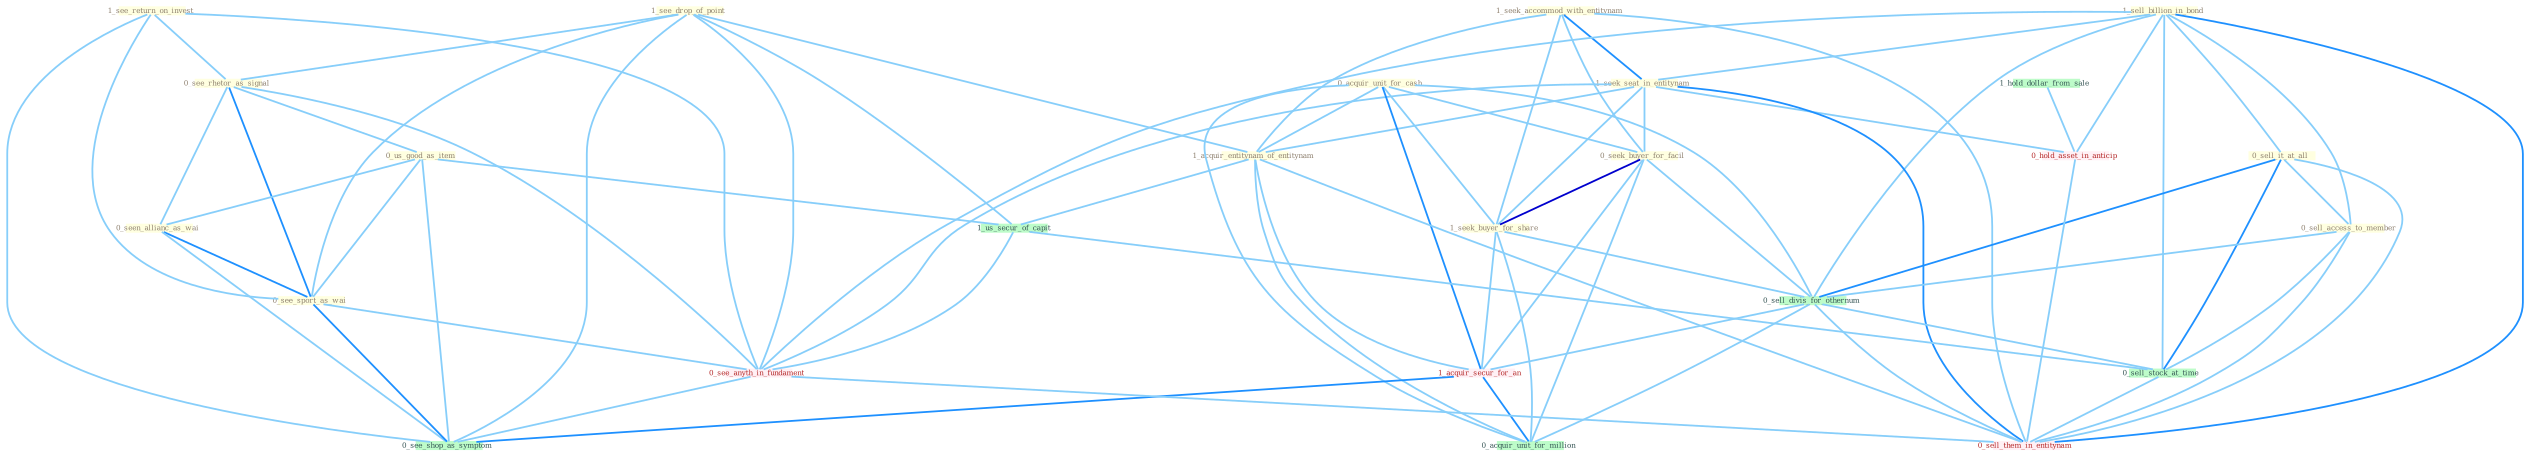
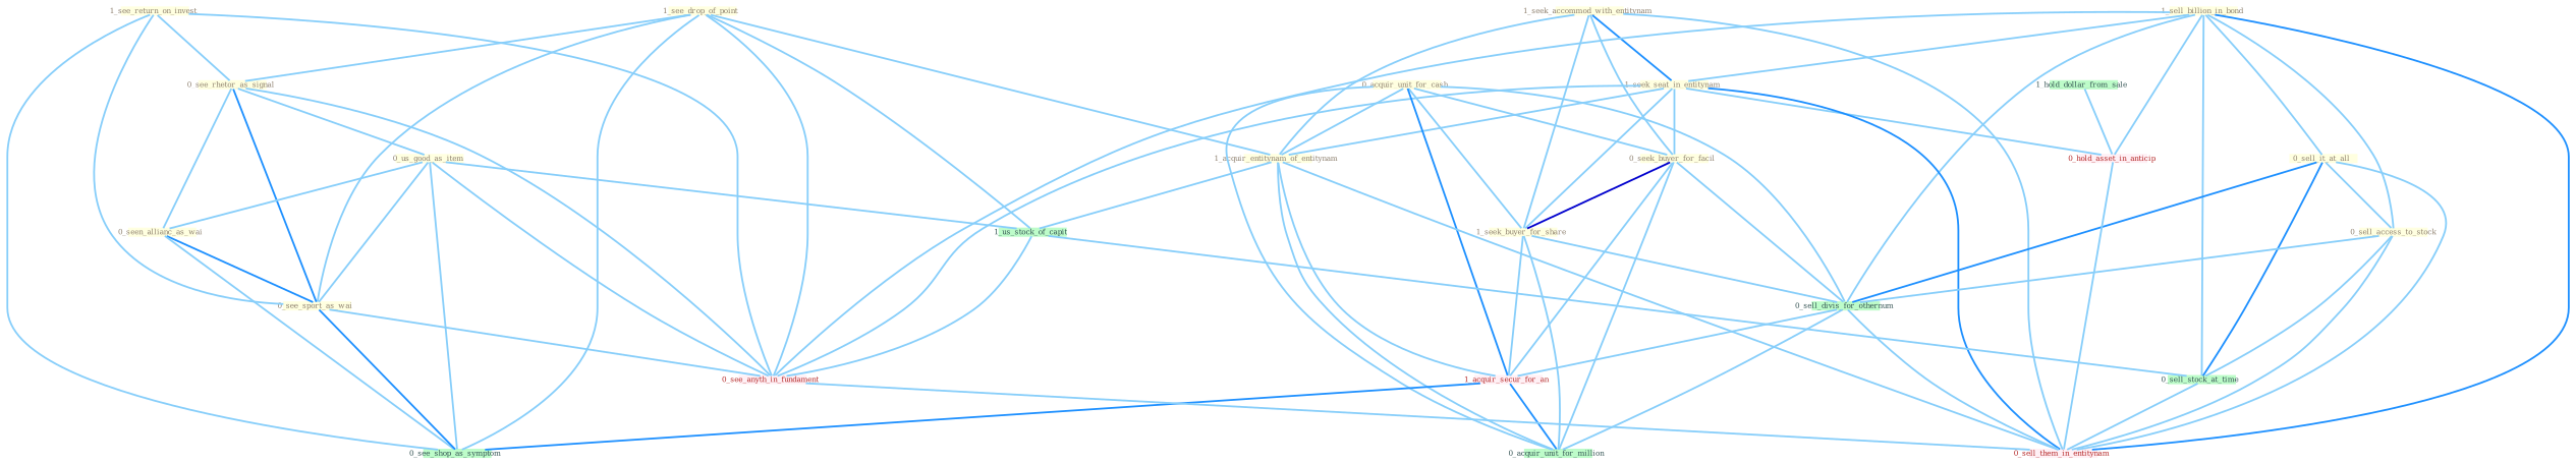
  graph {
    node [color="#ffffe0" fixedsize=true fontcolor="#8b7d6b" fontsize=4 shape=polygon style=filled]
    edge [color="#87cefa" w=1]
    "1_see_drop_of_point " [height=.06 width=.5]
    "1_see_return_on_invest " [height=.06 width=.5]
    "1_seek_accommod_with_entitynam " [height=.06 width=.5]
    "0_see_rhetor_as_signal " [height=.06 width=.5]
    "1_sell_billion_in_bond " [height=.06 width=.5]
    "1_seek_seat_in_entitynam " [height=.06 width=.5]
    "0_acquir_unit_for_cash " [height=.06 width=.5]
    "0_seek_buyer_for_facil " [height=.06 width=.5]
    "0_sell_it_at_all " [height=.06 width=.5]
    "1_seek_buyer_for_share " [height=.06 width=.5]
    "0_us_good_as_item " [height=.06 width=.5]
    "0_seen_allianc_as_wai " [height=.06 width=.5]
-   "0_sell_access_to_member " [height=.06 width=.5]
+   "0_sell_access_to_member " [height=.06 width=.5 label="0_sell_access_to_stock"]
    "0_see_sport_as_wai " [height=.06 width=.5]
    "1_acquir_entitynam_of_entitynam " [height=.06 width=.5]
    "1_acquir_secur_for_an " [color="#fff0f5" fontcolor="#b22222" height=.06 width=.5]
    "0_hold_asset_in_anticip " [color="#fff0f5" fontcolor="#b22222" height=.06 width=.5]
    "0_see_anyth_in_fundament " [color="#fff0f5" fontcolor="#b22222" height=.06 width=.5]
    "0_sell_them_in_entitynam " [color="#fff0f5" fontcolor="#b22222" height=.06 width=.5]
-   "1_us_stock_of_capit " [color="#BDFCC9" fontcolor="#2f4f4f" height=.06 width=.5 label="1_us_secur_of_capit"]
+   "1_us_stock_of_capit " [color="#BDFCC9" fontcolor="#2f4f4f" height=.06 width=.5]
    "0_see_shop_as_symptom " [color="#BDFCC9" fontcolor="#2f4f4f" height=.06 width=.5]
    "0_sell_divis_for_othernum " [color="#BDFCC9" fontcolor="#2f4f4f" height=.06 width=.5]
    "0_sell_stock_at_time " [color="#BDFCC9" fontcolor="#2f4f4f" height=.06 width=.5]
    "0_acquir_unit_for_million " [color="#BDFCC9" fontcolor="#2f4f4f" height=.06 width=.5]
    "1_hold_dollar_from_sale " [color="#BDFCC9" fontcolor="#2f4f4f" height=.06 width=.5]
    subgraph sub_1 {
      "1_see_drop_of_point "
      "1_see_return_on_invest "
      "1_seek_accommod_with_entitynam "
      "0_see_rhetor_as_signal "
      "1_sell_billion_in_bond "
      "1_seek_seat_in_entitynam "
      "0_acquir_unit_for_cash "
      "0_seek_buyer_for_facil "
      "0_sell_it_at_all "
      "1_seek_buyer_for_share "
      "0_us_good_as_item "
      "0_seen_allianc_as_wai "
      "0_sell_access_to_member "
      "0_see_sport_as_wai "
      "1_acquir_entitynam_of_entitynam "
    }
    subgraph sub_2 {
      "1_acquir_secur_for_an "
      "0_hold_asset_in_anticip "
      "0_see_anyth_in_fundament "
      "0_sell_them_in_entitynam "
    }
    "1_see_drop_of_point " -- "0_see_rhetor_as_signal "
    "1_see_drop_of_point " -- "0_see_sport_as_wai "
    "1_see_drop_of_point " -- "1_acquir_entitynam_of_entitynam "
    "1_see_drop_of_point " -- "0_see_anyth_in_fundament "
    "1_see_drop_of_point " -- "1_us_stock_of_capit "
    "1_see_drop_of_point " -- "0_see_shop_as_symptom "
    "1_see_return_on_invest " -- "0_see_rhetor_as_signal "
    "1_see_return_on_invest " -- "0_see_sport_as_wai "
    "1_see_return_on_invest " -- "0_see_anyth_in_fundament "
    "1_see_return_on_invest " -- "0_see_shop_as_symptom "
    "1_seek_accommod_with_entitynam " -- "1_seek_seat_in_entitynam " [color="#1e90ff" w=2]
    "1_seek_accommod_with_entitynam " -- "0_seek_buyer_for_facil "
    "1_seek_accommod_with_entitynam " -- "1_seek_buyer_for_share "
    "1_seek_accommod_with_entitynam " -- "1_acquir_entitynam_of_entitynam "
    "1_seek_accommod_with_entitynam " -- "0_sell_them_in_entitynam "
    "0_see_rhetor_as_signal " -- "0_us_good_as_item "
    "0_see_rhetor_as_signal " -- "0_seen_allianc_as_wai "
    "0_see_rhetor_as_signal " -- "0_see_sport_as_wai " [color="#1e90ff" w=2]
    "0_see_rhetor_as_signal " -- "0_see_anyth_in_fundament "
    "1_sell_billion_in_bond " -- "1_seek_seat_in_entitynam "
    "1_sell_billion_in_bond " -- "0_sell_it_at_all "
    "1_sell_billion_in_bond " -- "0_sell_access_to_member "
    "1_sell_billion_in_bond " -- "0_hold_asset_in_anticip "
    "1_sell_billion_in_bond " -- "0_see_anyth_in_fundament "
    "1_sell_billion_in_bond " -- "0_sell_them_in_entitynam " [color="#1e90ff" w=2]
    "1_sell_billion_in_bond " -- "0_sell_divis_for_othernum "
    "1_sell_billion_in_bond " -- "0_sell_stock_at_time "
    "1_seek_seat_in_entitynam " -- "0_seek_buyer_for_facil "
    "1_seek_seat_in_entitynam " -- "1_seek_buyer_for_share "
    "1_seek_seat_in_entitynam " -- "1_acquir_entitynam_of_entitynam "
    "1_seek_seat_in_entitynam " -- "0_hold_asset_in_anticip "
    "1_seek_seat_in_entitynam " -- "0_see_anyth_in_fundament "
    "1_seek_seat_in_entitynam " -- "0_sell_them_in_entitynam " [color="#1e90ff" w=2]
    "0_acquir_unit_for_cash " -- "0_seek_buyer_for_facil "
    "0_acquir_unit_for_cash " -- "1_seek_buyer_for_share "
    "0_acquir_unit_for_cash " -- "1_acquir_entitynam_of_entitynam "
    "0_acquir_unit_for_cash " -- "1_acquir_secur_for_an " [color="#1e90ff" w=2]
    "0_acquir_unit_for_cash " -- "0_sell_divis_for_othernum "
    "0_acquir_unit_for_cash " -- "0_acquir_unit_for_million " [w=3]
    "0_seek_buyer_for_facil " -- "1_seek_buyer_for_share " [color="#0000cd" w=3]
    "0_seek_buyer_for_facil " -- "1_acquir_secur_for_an "
    "0_seek_buyer_for_facil " -- "0_sell_divis_for_othernum "
    "0_seek_buyer_for_facil " -- "0_acquir_unit_for_million "
    "0_sell_it_at_all " -- "0_sell_access_to_member "
    "0_sell_it_at_all " -- "0_sell_them_in_entitynam "
    "0_sell_it_at_all " -- "0_sell_divis_for_othernum " [color="#1e90ff"]
    "0_sell_it_at_all " -- "0_sell_stock_at_time " [color="#1e90ff" w=2]
    "1_seek_buyer_for_share " -- "1_acquir_secur_for_an "
    "1_seek_buyer_for_share " -- "0_sell_divis_for_othernum "
    "1_seek_buyer_for_share " -- "0_acquir_unit_for_million "
    "0_us_good_as_item " -- "0_seen_allianc_as_wai "
    "0_us_good_as_item " -- "0_see_sport_as_wai "
    "0_us_good_as_item " -- "1_us_stock_of_capit "
    "0_us_good_as_item " -- "0_see_shop_as_symptom "
    "0_seen_allianc_as_wai " -- "0_see_sport_as_wai " [color="#1e90ff" w=2]
    "0_seen_allianc_as_wai " -- "0_see_shop_as_symptom "
    "0_sell_access_to_member " -- "0_sell_them_in_entitynam "
    "0_sell_access_to_member " -- "0_sell_divis_for_othernum "
    "0_sell_access_to_member " -- "0_sell_stock_at_time "
    "0_see_sport_as_wai " -- "0_see_anyth_in_fundament "
    "0_see_sport_as_wai " -- "0_see_shop_as_symptom " [color="#1e90ff" w=2]
    "1_acquir_entitynam_of_entitynam " -- "1_acquir_secur_for_an "
    "1_acquir_entitynam_of_entitynam " -- "0_sell_them_in_entitynam "
    "1_acquir_entitynam_of_entitynam " -- "1_us_stock_of_capit "
    "1_acquir_entitynam_of_entitynam " -- "0_acquir_unit_for_million "
    "1_acquir_secur_for_an " -- "0_see_shop_as_symptom " [color="#1e90ff" w=2]
    "1_acquir_secur_for_an " -- "0_acquir_unit_for_million " [color="#1e90ff" w=2]
    "0_hold_asset_in_anticip " -- "0_sell_them_in_entitynam "
    "0_see_anyth_in_fundament " -- "0_sell_them_in_entitynam "
-   "0_see_anyth_in_fundament " -- "0_see_shop_as_symptom "
+   "0_see_anyth_in_fundament " -- "0_us_good_as_item "
    "1_us_stock_of_capit " -- "0_see_anyth_in_fundament "
    "1_us_stock_of_capit " -- "0_sell_stock_at_time "
    "0_sell_divis_for_othernum " -- "1_acquir_secur_for_an "
    "0_sell_divis_for_othernum " -- "0_sell_them_in_entitynam "
-   "0_sell_divis_for_othernum " -- "0_sell_stock_at_time "
    "0_sell_divis_for_othernum " -- "0_acquir_unit_for_million "
    "0_sell_stock_at_time " -- "0_sell_them_in_entitynam "
    "1_hold_dollar_from_sale " -- "0_hold_asset_in_anticip "
  }
